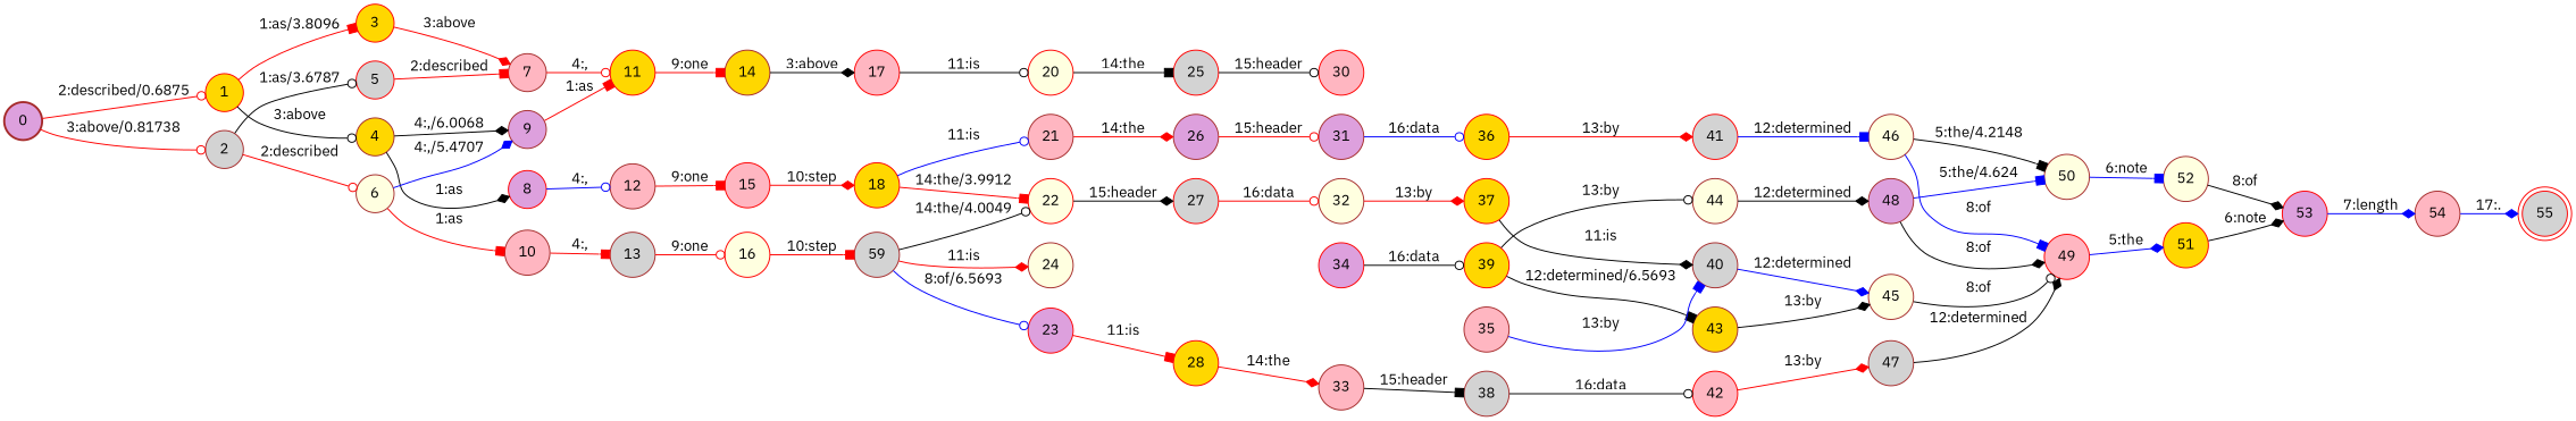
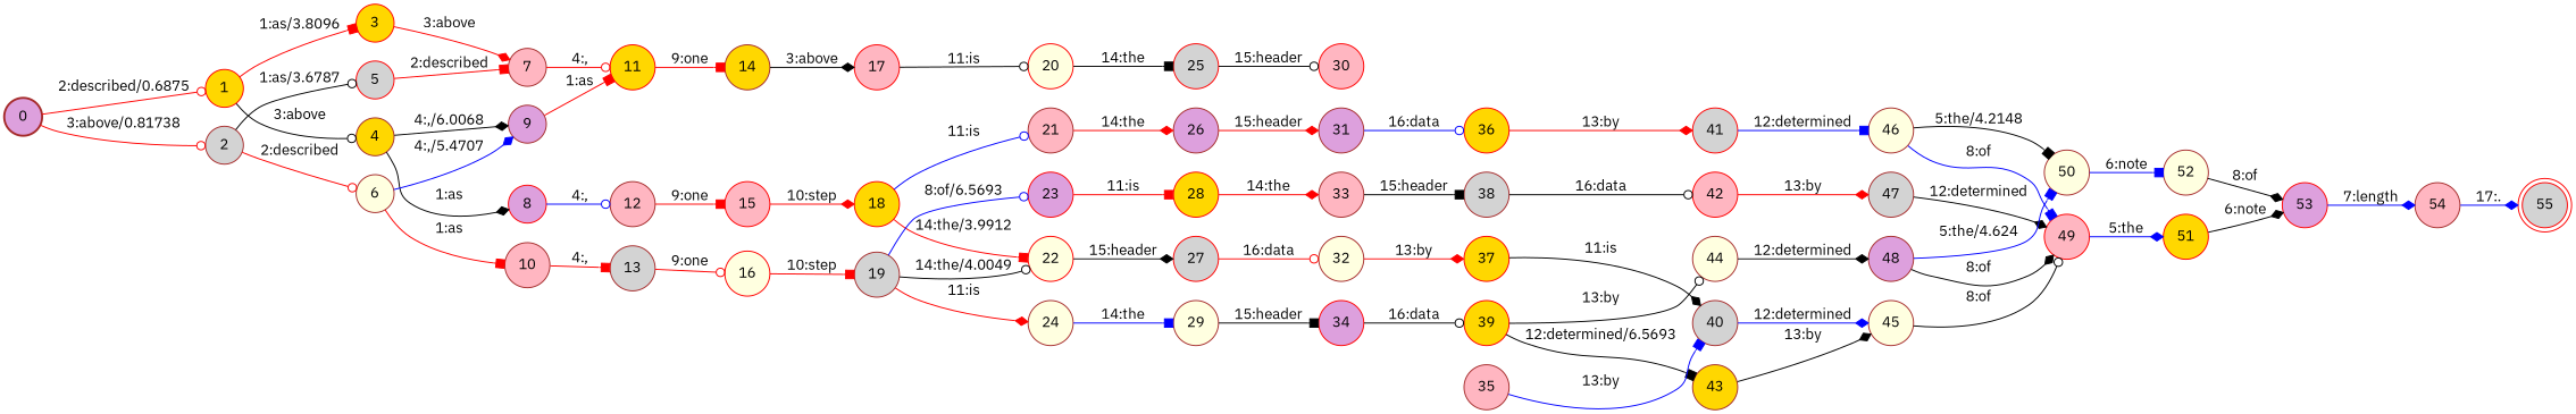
  digraph {
    fontname="IBM Plex Sans"
    nodesep=0.25
    rankdir=LR
    ranksep=0.4
    node [color=brown fillcolor=gold fontname="IBM Plex Sans" fontsize=14 shape=circle style="solid,filled"]
    edge [arrowhead=diamond color=red fontname="IBM Plex Sans" fontsize=14]
    n1 [fillcolor=plum label=0 style="bold,filled"]
    n2 [color=red label=1]
    n3 [fillcolor=lightgrey label=2]
    n4 [color=red label=3]
    n5 [label=4]
    n6 [color=red fillcolor=lightgrey label=5]
    n7 [fillcolor=lightyellow label=6]
    n8 [fillcolor=lightpink label=7]
    n9 [color=red fillcolor=plum label=8]
    n10 [fillcolor=plum label=9]
    n11 [fillcolor=lightpink label=10]
    n12 [color=red label=11]
    n13 [fillcolor=lightpink label=12]
    n14 [fillcolor=lightgrey label=13]
    n15 [label=14]
    n16 [color=red fillcolor=lightpink label=15]
    n17 [color=red fillcolor=lightyellow label=16]
    n18 [color=red fillcolor=lightpink label=17]
    n19 [color=red label=18]
-   n20 [fillcolor=lightgrey label=59]
+   n20 [fillcolor=lightgrey label=19]
    n21 [color=red fillcolor=lightyellow label=20]
    n22 [fillcolor=lightpink label=21]
    n23 [color=red fillcolor=lightyellow label=22]
    n24 [color=red fillcolor=plum label=23]
    n25 [fillcolor=lightyellow label=24]
    n26 [color=red fillcolor=lightgrey label=25]
    n27 [fillcolor=plum label=26]
    n28 [color=red fillcolor=lightgrey label=27]
    n29 [color=red label=28]
+   n30 [fillcolor=lightyellow label=29]
    n31 [color=red fillcolor=lightpink label=30]
    n32 [fillcolor=plum label=31]
    n33 [fillcolor=lightyellow label=32]
    n34 [fillcolor=lightpink label=33]
    n35 [color=red fillcolor=plum label=34]
    n36 [color=red label=36]
    n37 [color=red label=37]
    n38 [fillcolor=lightgrey label=38]
    n39 [color=red label=39]
    n40 [fillcolor=lightpink label=35]
    n41 [fillcolor=lightgrey label=40]
    n42 [color=red fillcolor=lightgrey label=41]
    n43 [color=red fillcolor=lightpink label=42]
    n44 [label=43]
    n45 [fillcolor=lightyellow label=44]
    n46 [fillcolor=lightyellow label=45]
    n47 [fillcolor=lightyellow label=46]
    n48 [fillcolor=lightgrey label=47]
    n49 [fillcolor=plum label=48]
    n50 [color=red fillcolor=lightpink label=49]
    n51 [fillcolor=lightyellow label=50]
    n52 [color=red label=51]
    n53 [fillcolor=lightyellow label=52]
    n54 [color=red fillcolor=plum label=53]
    n55 [fillcolor=lightpink label=54]
    n56 [color=red fillcolor=lightgrey label=55 shape=doublecircle]
    n1 -> n2 [arrowhead=odot label="2:described/0.6875"]
    n1 -> n3 [arrowhead=odot label="3:above/0.81738"]
    n2 -> n4 [arrowhead=box label="1:as/3.8096"]
    n2 -> n5 [arrowhead=odot color=black label="3:above"]
    n3 -> n6 [arrowhead=odot color=black label="1:as/3.6787"]
    n3 -> n7 [arrowhead=odot label="2:described"]
    n4 -> n8 [label="3:above"]
    n5 -> n9 [color=black label="1:as"]
    n5 -> n10 [color=black label="4:,/6.0068"]
    n6 -> n8 [arrowhead=box label="2:described"]
    n7 -> n10 [color=blue label="4:,/5.4707"]
    n7 -> n11 [arrowhead=box label="1:as"]
    n8 -> n12 [arrowhead=odot label="4:,"]
    n9 -> n13 [arrowhead=odot color=blue label="4:,"]
    n10 -> n12 [arrowhead=box label="1:as"]
    n11 -> n14 [arrowhead=box label="4:,"]
    n12 -> n15 [arrowhead=box label="9:one"]
    n13 -> n16 [arrowhead=box label="9:one"]
    n14 -> n17 [arrowhead=odot label="9:one"]
    n15 -> n18 [color=black label="3:above"]
    n16 -> n19 [label="10:step"]
    n17 -> n20 [arrowhead=box label="10:step"]
    n18 -> n21 [arrowhead=odot color=black label="11:is"]
    n19 -> n22 [arrowhead=odot color=blue label="11:is"]
    n19 -> n23 [arrowhead=box label="14:the/3.9912"]
    n20 -> n23 [arrowhead=odot color=black label="14:the/4.0049"]
    n20 -> n24 [arrowhead=odot color=blue label="8:of/6.5693"]
    n20 -> n25 [label="11:is"]
    n21 -> n26 [arrowhead=box color=black label="14:the"]
    n22 -> n27 [label="14:the"]
    n23 -> n28 [color=black label="15:header"]
    n24 -> n29 [arrowhead=box label="11:is"]
+   n25 -> n30 [arrowhead=box color=blue label="14:the"]
    n26 -> n31 [arrowhead=odot color=black label="15:header"]
-   n27 -> n32 [arrowhead=odot label="15:header"]
+   n27 -> n32 [label="15:header"]
    n28 -> n33 [arrowhead=odot label="16:data"]
    n29 -> n34 [label="14:the"]
+   n30 -> n35 [arrowhead=box color=black label="15:header"]
    n32 -> n36 [arrowhead=odot color=blue label="16:data"]
    n33 -> n37 [label="13:by"]
    n34 -> n38 [arrowhead=box color=black label="15:header"]
    n35 -> n39 [arrowhead=odot color=black label="16:data"]
    n36 -> n42 [label="13:by"]
    n37 -> n41 [color=black label="11:is"]
    n38 -> n43 [arrowhead=odot color=black label="16:data"]
    n39 -> n44 [arrowhead=box color=black label="12:determined/6.5693"]
    n39 -> n45 [arrowhead=odot color=black label="13:by"]
    n40 -> n41 [arrowhead=box color=blue label="13:by"]
    n41 -> n46 [color=blue label="12:determined"]
    n42 -> n47 [arrowhead=box color=blue label="12:determined"]
    n43 -> n48 [label="13:by"]
    n44 -> n46 [color=black label="13:by"]
    n45 -> n49 [color=black label="12:determined"]
    n46 -> n50 [arrowhead=odot color=black label="8:of"]
    n47 -> n50 [arrowhead=box color=blue label="8:of"]
    n47 -> n51 [arrowhead=box color=black label="5:the/4.2148"]
    n48 -> n50 [color=black label="12:determined"]
    n49 -> n50 [color=black label="8:of"]
    n49 -> n51 [arrowhead=box color=blue label="5:the/4.624"]
    n50 -> n52 [color=blue label="5:the"]
    n51 -> n53 [arrowhead=box color=blue label="6:note"]
    n52 -> n54 [color=black label="6:note"]
    n53 -> n54 [color=black label="8:of"]
    n54 -> n55 [color=blue label="7:length"]
    n55 -> n56 [color=blue label="17:."]
  }
